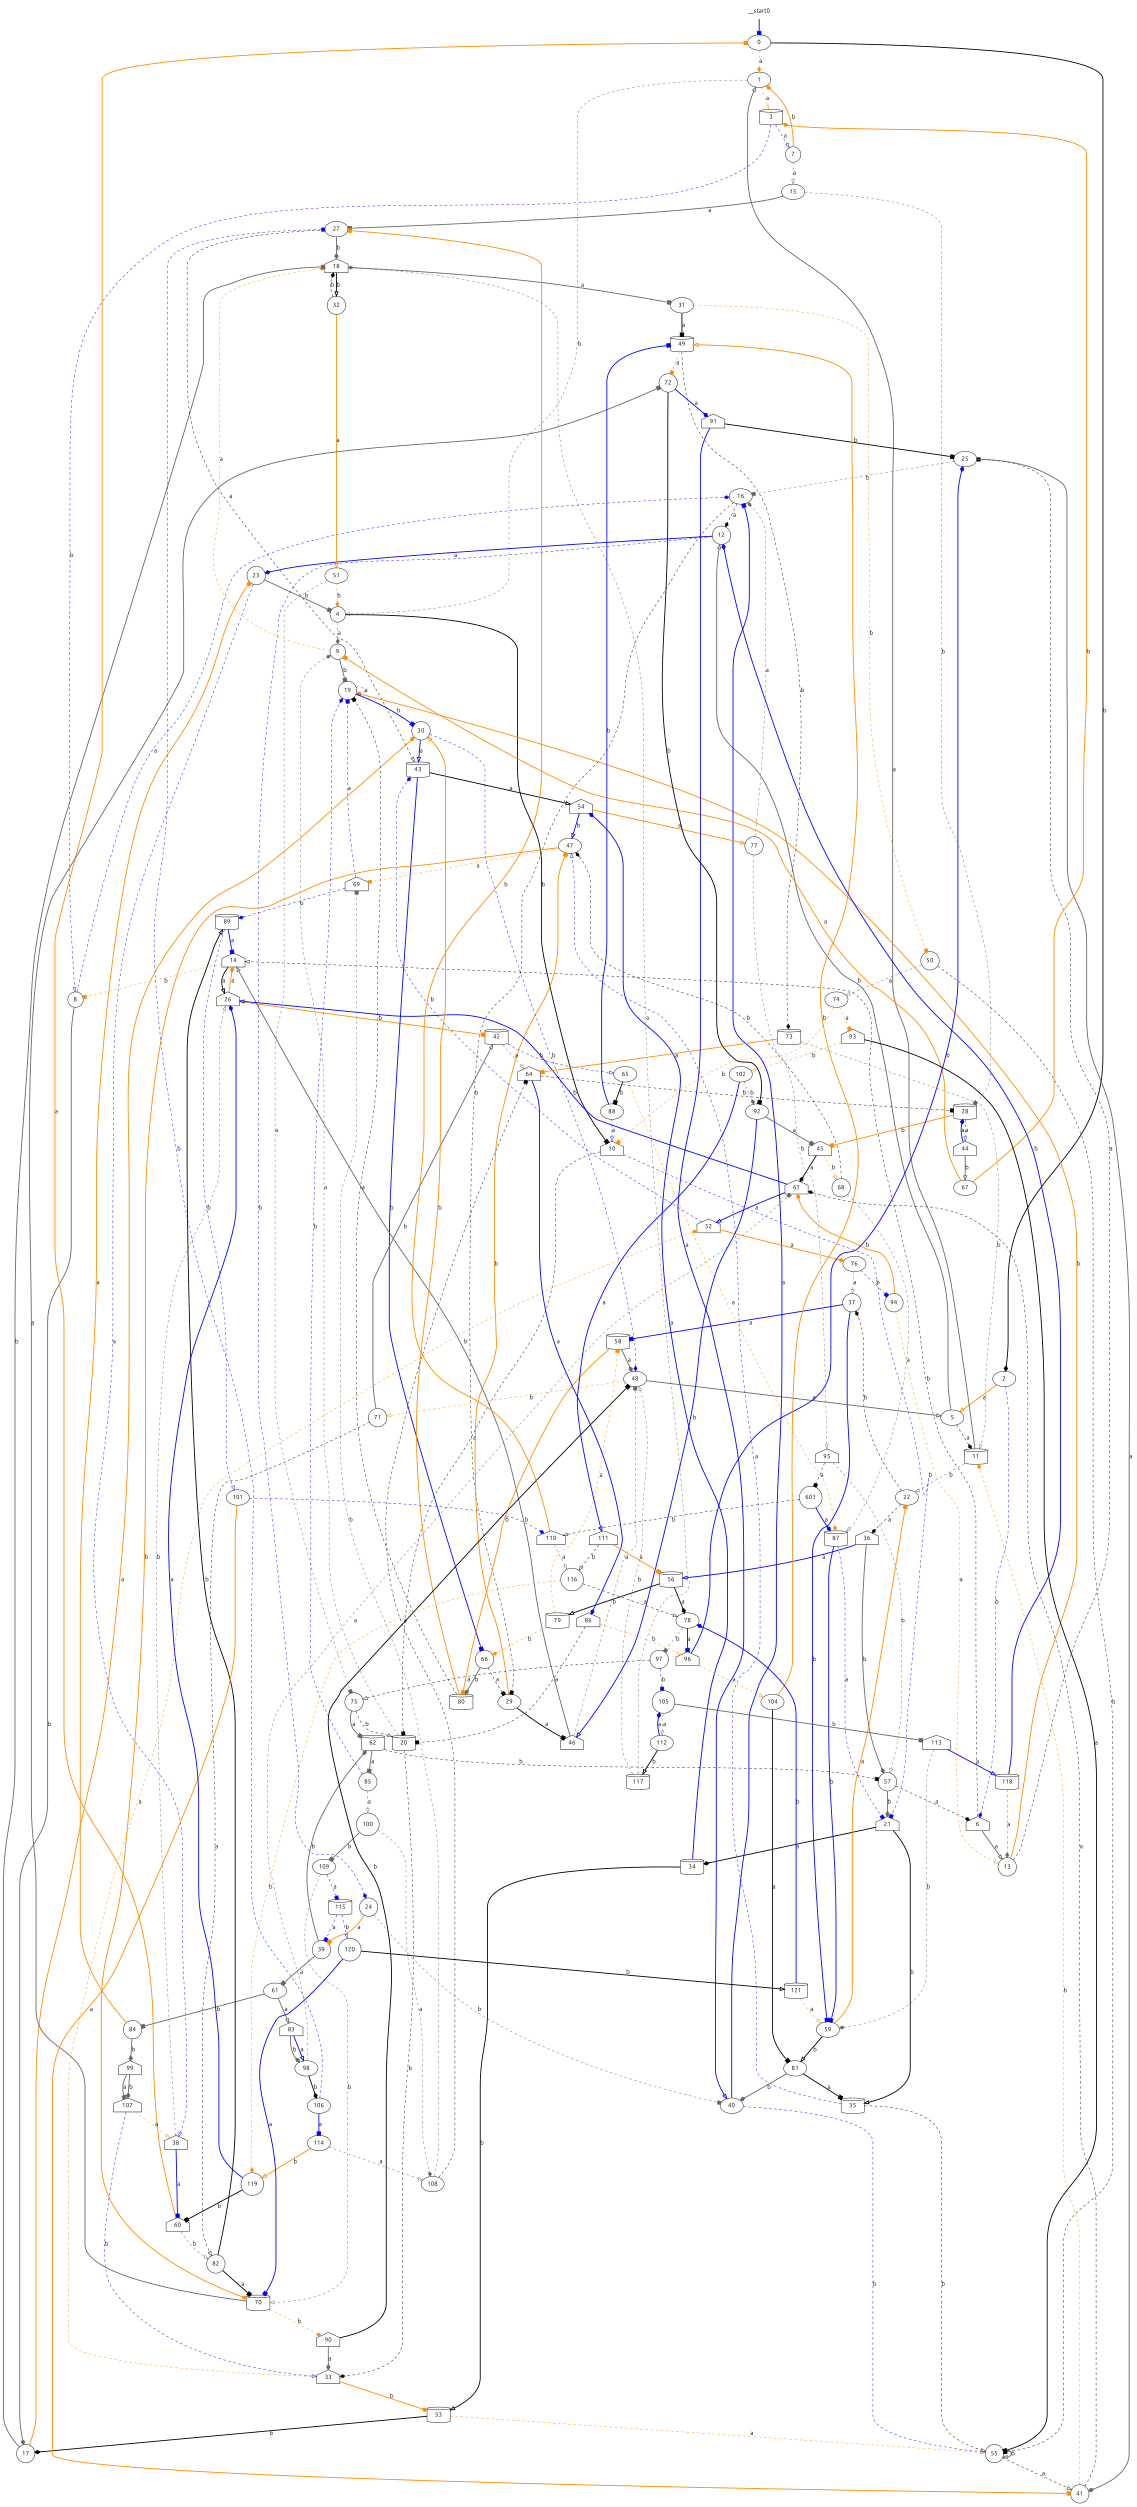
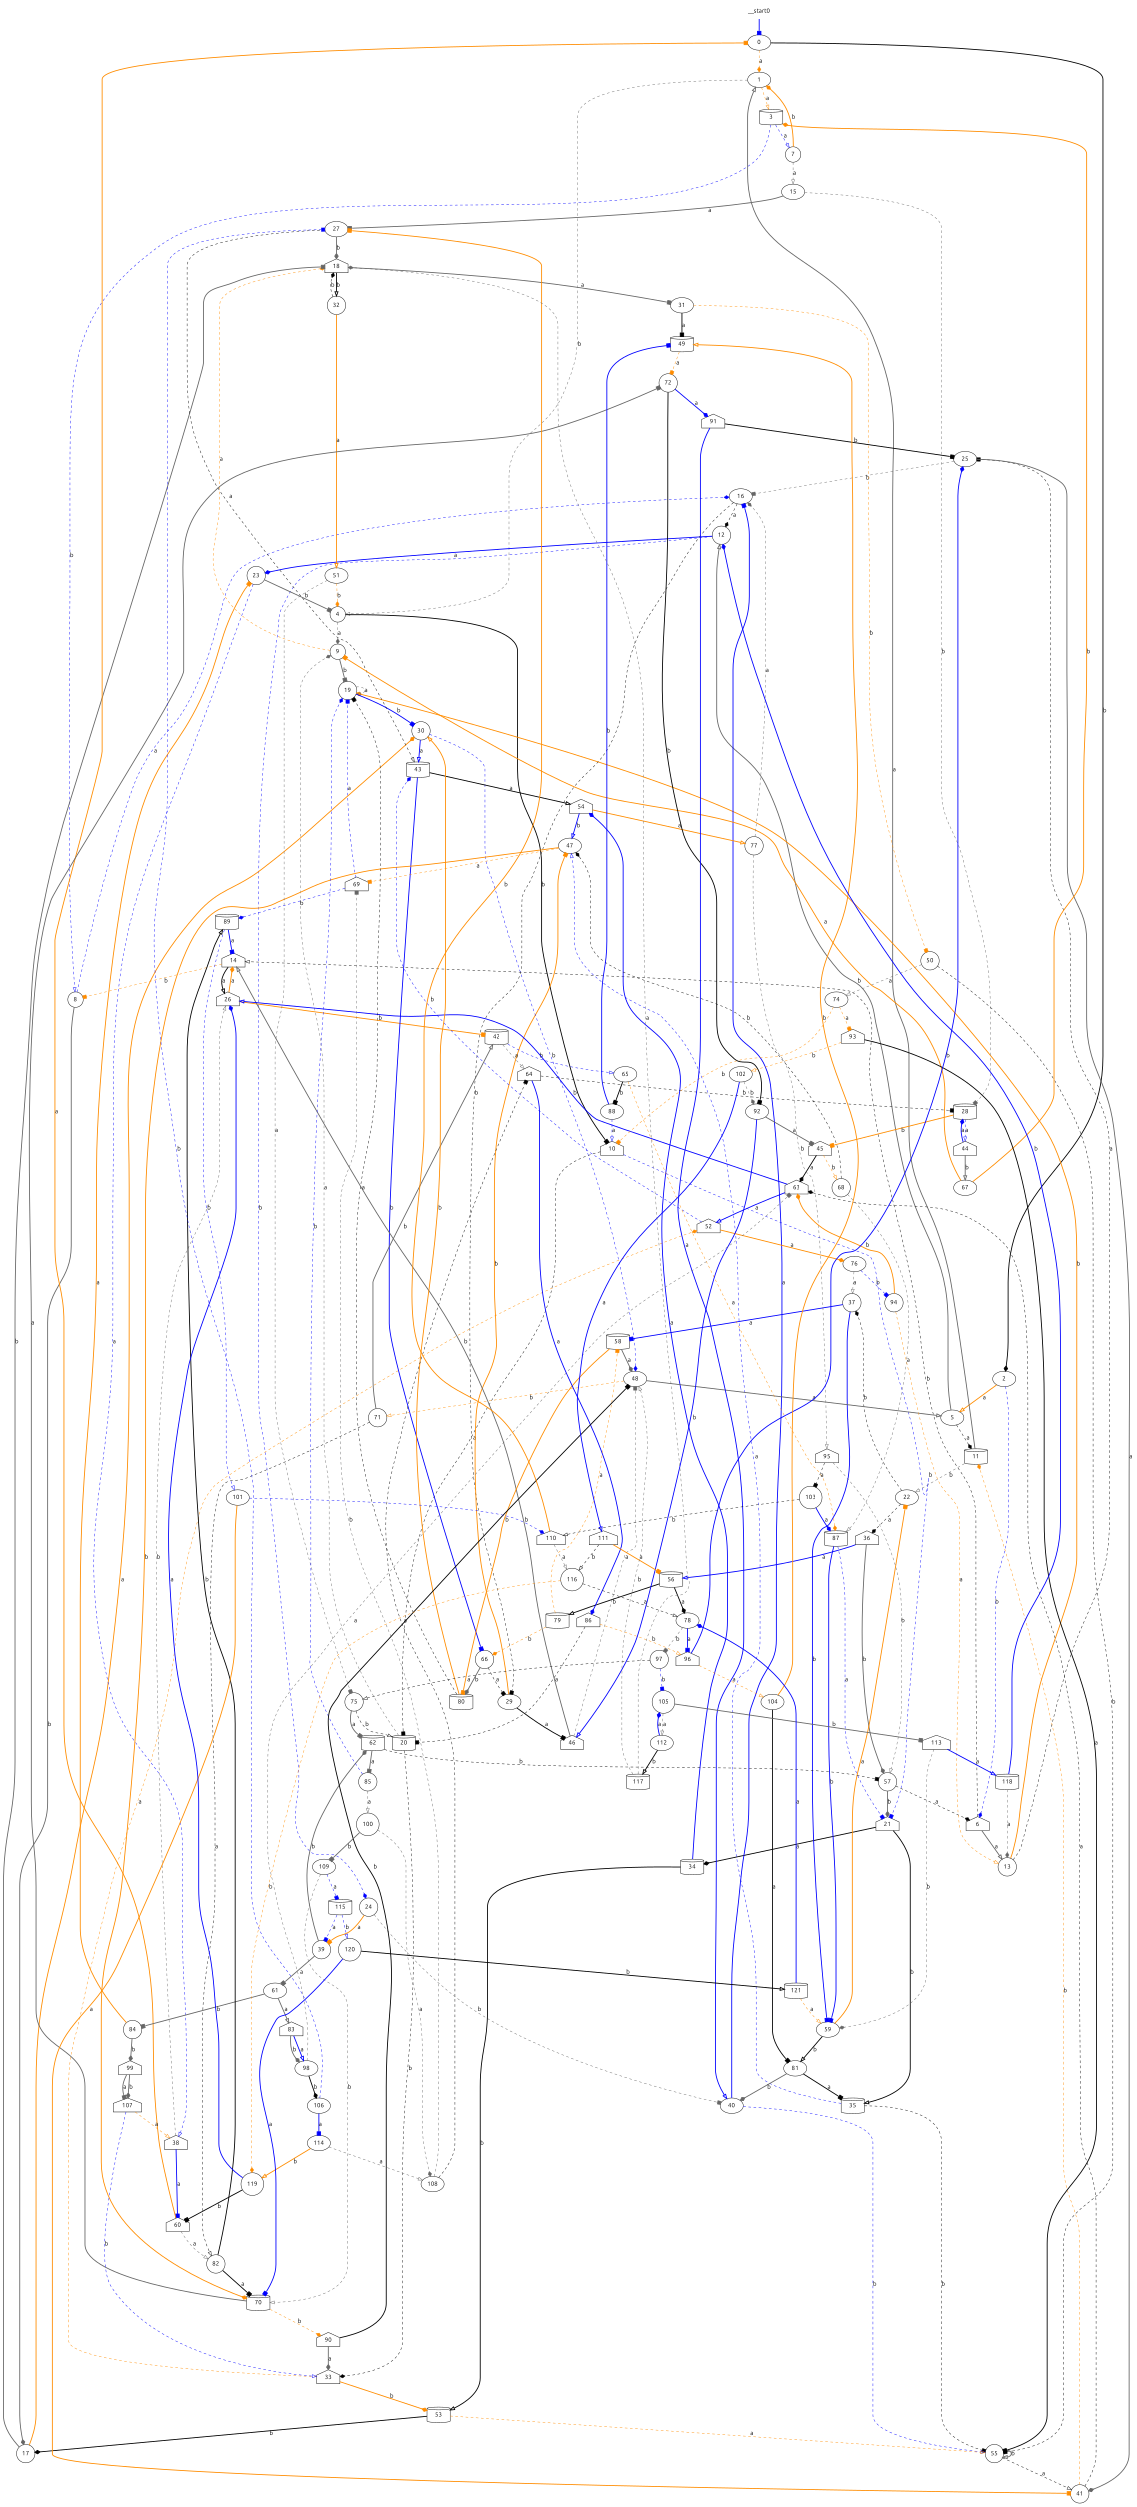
  digraph {
    fontname=Ubuntu
    node [fontname=Ubuntu shape=circle]
    edge [arrowhead=box color=gray40 fontname=Ubuntu style=bold]
    __start0 [shape=none]
    0 [shape=ellipse]
    1 [shape=ellipse]
    2 [shape=ellipse]
    3 [shape=cylinder]
    4
    5 [shape=ellipse]
    6 [shape=house]
    7
    8
    9
    10 [shape=house]
    11 [shape=cylinder]
    12
    13
    14 [shape=house]
    15 [shape=ellipse]
    16 [shape=ellipse]
    17
    18 [shape=house]
    19
    20 [shape=cylinder]
    21 [shape=house]
    22 [shape=ellipse]
    23
    24
    25 [shape=ellipse]
    26 [shape=house]
    27 [shape=ellipse]
    28 [shape=cylinder]
    29 [shape=ellipse]
    30
    31 [shape=ellipse]
    32
    33 [shape=house]
    34 [shape=cylinder]
    35 [shape=cylinder]
    36 [shape=house]
    37
    38 [shape=house]
    39
    40 [shape=ellipse]
    41
    42 [shape=cylinder]
    43 [shape=cylinder]
    44 [shape=house]
    45 [shape=house]
    46 [shape=house]
    47 [shape=ellipse]
    48 [shape=ellipse]
    49 [shape=cylinder]
    50
    51 [shape=ellipse]
    52 [shape=house]
    53 [shape=cylinder]
    54 [shape=house]
    55
    56 [shape=cylinder]
    57
    58 [shape=cylinder]
    59 [shape=ellipse]
    60 [shape=house]
    61 [shape=ellipse]
    62 [shape=cylinder]
    63 [shape=house]
    64 [shape=house]
    65 [shape=ellipse]
    66
    67 [shape=ellipse]
    68
    69 [shape=house]
    70 [shape=cylinder]
    71
    72
-   73 [shape=cylinder]
    74 [shape=ellipse]
    75
    76 [shape=ellipse]
    77
    78 [shape=ellipse]
    79 [shape=cylinder]
    80 [shape=cylinder]
    81 [shape=ellipse]
    82
    83 [shape=house]
    84
    85
    86 [shape=house]
    87 [shape=cylinder]
    88 [shape=ellipse]
    89 [shape=cylinder]
    90 [shape=house]
    91 [shape=house]
    92 [shape=ellipse]
    93 [shape=house]
    94
    95 [shape=house]
    96 [shape=house]
    97
    98 [shape=ellipse]
    99 [shape=house]
    100
    101 [shape=ellipse]
    102 [shape=ellipse]
-   103 [label=603]
+   103
    104 [shape=ellipse]
    105
    106 [shape=ellipse]
    107 [shape=house]
    108 [shape=ellipse]
    109 [shape=ellipse]
    110 [shape=house]
    111 [shape=house]
    112 [shape=ellipse]
    113 [shape=house]
    114 [shape=ellipse]
    115 [shape=cylinder]
    116
    117 [shape=cylinder]
    118 [shape=cylinder]
    119
    120
    121 [shape=cylinder]
    __start0 -> 0 [color=blue]
    0 -> 1 [arrowhead=diamond color=darkorange label=a style=dashed]
    0 -> 2 [arrowhead=diamond color=black label=b]
    1 -> 3 [arrowhead=onormal color=darkorange label=a style=dashed]
    1 -> 4 [arrowhead=onormal label=b style=dashed]
    2 -> 5 [arrowhead=onormal color=darkorange label=a]
    2 -> 6 [arrowhead=diamond color=blue label=b style=dashed]
    3 -> 7 [arrowhead=onormal color=blue label=a style=dashed]
    3 -> 8 [arrowhead=onormal color=blue label=b style=dashed]
    4 -> 9 [arrowhead=diamond label=a style=dashed]
    4 -> 10 [color=black label=b]
    5 -> 11 [arrowhead=diamond color=black label=a style=dashed]
    5 -> 12 [arrowhead=onormal label=b]
    6 -> 13 [arrowhead=onormal label=a]
    6 -> 14 [arrowhead=onormal color=black label=b style=dashed]
    7 -> 1 [arrowhead=diamond color=darkorange label=b]
    7 -> 15 [arrowhead=onormal label=a style=dashed]
    8 -> 16 [arrowhead=diamond color=blue label=a style=dashed]
    8 -> 17 [arrowhead=diamond label=b]
    9 -> 18 [arrowhead=diamond color=darkorange label=a style=dashed]
    9 -> 19 [label=b]
    10 -> 20 [color=black label=a style=dashed]
    10 -> 21 [color=blue label=b style=dashed]
    11 -> 1 [arrowhead=onormal label=a]
    11 -> 22 [arrowhead=onormal label=b style=dashed]
    12 -> 23 [arrowhead=diamond color=blue label=a]
    12 -> 24 [arrowhead=diamond color=blue label=b style=dashed]
    13 -> 19 [arrowhead=diamond color=darkorange label=b]
    13 -> 25 [color=black label=a style=dashed]
    14 -> 8 [color=darkorange label=b style=dashed]
    14 -> 26 [arrowhead=onormal color=black label=a]
    15 -> 27 [label=a]
    15 -> 28 [label=b style=dashed]
    16 -> 12 [arrowhead=diamond color=black label=a style=dashed]
    16 -> 29 [color=black label=b style=dashed]
    17 -> 18 [label=b]
    17 -> 30 [arrowhead=diamond color=darkorange label=a]
    18 -> 31 [label=a]
    18 -> 32 [arrowhead=onormal color=black label=b]
    19 -> 19 [arrowhead=onormal label=a style=dashed]
    19 -> 30 [color=blue label=b]
    20 -> 9 [arrowhead=diamond label=a style=dashed]
    20 -> 33 [arrowhead=diamond color=black label=b style=dashed]
    21 -> 34 [arrowhead=diamond color=black label=a]
    21 -> 35 [arrowhead=onormal color=black label=b]
    22 -> 36 [arrowhead=diamond color=black label=a style=dashed]
    22 -> 37 [arrowhead=diamond color=black label=b style=dashed]
    23 -> 4 [label=b]
    23 -> 38 [arrowhead=onormal color=blue label=a style=dashed]
    24 -> 39 [color=darkorange label=a]
    24 -> 40 [label=b style=dashed]
    25 -> 16 [label=b style=dashed]
    25 -> 41 [arrowhead=diamond label=a]
    26 -> 14 [arrowhead=diamond color=darkorange label=a]
    26 -> 42 [color=darkorange label=b]
    27 -> 18 [arrowhead=diamond label=b]
    27 -> 43 [arrowhead=onormal color=black label=a style=dashed]
    28 -> 44 [arrowhead=onormal color=blue label=a style=dashed]
    28 -> 45 [color=darkorange label=b]
    29 -> 46 [color=black label=a]
    29 -> 47 [color=darkorange label=b]
    30 -> 43 [arrowhead=onormal color=blue label=a]
    30 -> 48 [arrowhead=diamond color=blue label=b style=dashed]
    31 -> 49 [color=black label=a]
    31 -> 50 [color=darkorange label=b style=dashed]
    32 -> 18 [arrowhead=diamond color=black label=b style=dashed]
    32 -> 51 [arrowhead=onormal color=darkorange label=a]
    33 -> 52 [arrowhead=diamond color=darkorange label=a style=dashed]
    33 -> 53 [arrowhead=diamond color=darkorange label=b]
    34 -> 53 [arrowhead=onormal color=black label=b]
    34 -> 54 [arrowhead=diamond color=blue label=a]
    35 -> 47 [arrowhead=onormal color=blue label=a style=dashed]
-   35 -> 55 [arrowhead=onormal color=black label=b style=dashed]
+   35 -> 55 [color=black label=b style=dashed]
    36 -> 56 [arrowhead=onormal color=blue label=a]
    36 -> 57 [arrowhead=diamond label=b]
    37 -> 58 [color=blue label=a]
    37 -> 59 [color=blue label=b]
    38 -> 26 [arrowhead=onormal label=b style=dashed]
    38 -> 60 [color=blue label=a]
    39 -> 61 [label=a]
    39 -> 62 [arrowhead=diamond label=b]
    40 -> 16 [color=blue label=a]
    40 -> 55 [arrowhead=onormal color=blue label=b style=dashed]
    41 -> 11 [arrowhead=diamond color=darkorange label=b style=dashed]
    41 -> 63 [arrowhead=diamond color=black label=a style=dashed]
    42 -> 64 [arrowhead=onormal label=a style=dashed]
    42 -> 65 [arrowhead=onormal color=blue label=b style=dashed]
    43 -> 54 [arrowhead=onormal color=black label=a]
    43 -> 66 [color=blue label=b]
    44 -> 28 [arrowhead=diamond color=blue label=a]
    44 -> 67 [arrowhead=onormal label=b]
    45 -> 63 [arrowhead=diamond color=black label=a]
    45 -> 68 [arrowhead=onormal color=darkorange label=b style=dashed]
    46 -> 14 [arrowhead=onormal label=b]
    46 -> 48 [label=a style=dashed]
    47 -> 69 [color=darkorange label=a style=dashed]
    47 -> 70 [arrowhead=diamond color=darkorange label=b]
    48 -> 5 [arrowhead=onormal label=a]
    48 -> 71 [arrowhead=onormal color=darkorange label=b style=dashed]
    49 -> 72 [color=darkorange label=a style=dashed]
-   49 -> 73 [arrowhead=diamond color=black label=b style=dashed]
    50 -> 55 [color=black label=b style=dashed]
    50 -> 74 [arrowhead=onormal label=a style=dashed]
    51 -> 4 [arrowhead=diamond color=darkorange label=b style=dashed]
    51 -> 75 [label=a style=dashed]
    52 -> 43 [arrowhead=diamond color=blue label=b style=dashed]
    52 -> 76 [arrowhead=diamond color=darkorange label=a]
    53 -> 17 [arrowhead=diamond color=black label=b]
    53 -> 55 [arrowhead=onormal color=darkorange label=a style=dashed]
    54 -> 47 [arrowhead=onormal color=blue label=b]
    54 -> 77 [arrowhead=onormal color=darkorange label=a]
    55 -> 41 [arrowhead=onormal color=black label=a style=dashed]
    55 -> 55 [arrowhead=onormal label=b]
    56 -> 78 [arrowhead=diamond color=black label=a]
    56 -> 79 [arrowhead=onormal color=black label=b]
    57 -> 6 [arrowhead=diamond color=black label=a style=dashed]
    57 -> 21 [arrowhead=diamond label=b]
    58 -> 48 [arrowhead=diamond label=a]
    58 -> 80 [color=darkorange label=b]
    59 -> 22 [color=darkorange label=a]
    59 -> 81 [arrowhead=onormal color=black label=b]
    60 -> 0 [color=darkorange label=a]
-   60 -> 82 [arrowhead=onormal label=b style=dashed]
+   60 -> 82 [arrowhead=onormal label=a style=dashed]
    61 -> 83 [arrowhead=onormal label=a]
    61 -> 84 [label=b]
    62 -> 57 [color=black label=b style=dashed]
    62 -> 85 [label=a]
    63 -> 26 [arrowhead=onormal color=blue label=b]
    63 -> 52 [arrowhead=onormal color=blue label=a]
    64 -> 28 [color=black label=b style=dashed]
    64 -> 86 [arrowhead=diamond color=blue label=a]
    65 -> 87 [arrowhead=diamond color=darkorange label=a style=dashed]
    65 -> 88 [color=black label=b]
    66 -> 29 [color=black label=a style=dashed]
    66 -> 80 [arrowhead=diamond label=b]
    67 -> 3 [arrowhead=diamond color=darkorange label=b]
    67 -> 9 [color=darkorange label=a]
    68 -> 47 [arrowhead=diamond color=black label=b style=dashed]
    68 -> 87 [arrowhead=onormal label=a style=dashed]
    69 -> 19 [color=blue label=a style=dashed]
    69 -> 89 [arrowhead=diamond color=blue label=b style=dashed]
    70 -> 72 [label=a]
    70 -> 90 [arrowhead=diamond color=darkorange label=b style=dashed]
    71 -> 42 [arrowhead=onormal label=b]
    71 -> 82 [arrowhead=onormal color=black label=a style=dashed]
    72 -> 91 [arrowhead=diamond color=blue label=a]
    72 -> 92 [color=black label=b]
-   73 -> 11 [arrowhead=onormal label=b style=dashed]
-   73 -> 64 [color=darkorange label=a]
    74 -> 10 [color=darkorange label=b style=dashed]
    74 -> 93 [color=darkorange label=a style=dashed]
    75 -> 20 [arrowhead=onormal color=black label=b style=dashed]
    75 -> 62 [label=a]
    76 -> 37 [arrowhead=onormal label=a style=dashed]
    76 -> 94 [color=blue label=b style=dashed]
    77 -> 16 [arrowhead=diamond label=a style=dashed]
    77 -> 95 [arrowhead=onormal label=b style=dashed]
    78 -> 96 [color=blue label=a]
    78 -> 97 [label=b style=dashed]
    79 -> 58 [color=darkorange label=a style=dashed]
    79 -> 66 [arrowhead=diamond color=darkorange label=b style=dashed]
    80 -> 19 [color=black label=a style=dashed]
    80 -> 30 [arrowhead=onormal color=darkorange label=b]
    81 -> 35 [color=black label=a]
    81 -> 40 [arrowhead=diamond label=b]
    82 -> 70 [color=black label=a]
    82 -> 89 [arrowhead=onormal color=black label=b]
    83 -> 98 [arrowhead=onormal color=blue label=a]
    83 -> 98 [arrowhead=diamond label=b]
    84 -> 23 [color=darkorange label=a]
    84 -> 99 [arrowhead=diamond label=b]
    85 -> 19 [arrowhead=diamond color=blue label=b style=dashed]
    85 -> 100 [arrowhead=onormal label=a style=dashed]
    86 -> 20 [color=black label=a style=dashed]
    86 -> 96 [arrowhead=onormal color=darkorange label=b style=dashed]
    87 -> 21 [color=blue label=a style=dashed]
    87 -> 59 [color=blue label=b]
    88 -> 10 [arrowhead=onormal color=blue label=a style=dashed]
    88 -> 49 [color=blue label=b]
    89 -> 14 [color=blue label=a]
    89 -> 101 [arrowhead=onormal color=blue label=b style=dashed]
    90 -> 33 [arrowhead=diamond label=a]
    90 -> 48 [color=black label=b]
    91 -> 25 [color=black label=b]
    91 -> 40 [arrowhead=onormal color=blue label=a]
    92 -> 45 [label=a]
    92 -> 46 [arrowhead=onormal color=blue label=b]
    93 -> 55 [color=black label=a]
    93 -> 102 [arrowhead=onormal color=darkorange label=b style=dashed]
    94 -> 13 [arrowhead=onormal color=darkorange label=a style=dashed]
    94 -> 63 [arrowhead=diamond color=darkorange label=b]
    95 -> 57 [arrowhead=onormal label=b style=dashed]
    95 -> 103 [color=black label=a style=dashed]
    96 -> 25 [arrowhead=diamond color=blue label=b]
    96 -> 104 [arrowhead=onormal color=darkorange label=a style=dashed]
    97 -> 75 [arrowhead=onormal color=black label=a style=dashed]
    97 -> 105 [color=blue label=b style=dashed]
    98 -> 63 [label=a style=dashed]
    98 -> 106 [arrowhead=diamond color=black label=b]
    99 -> 107 [label=a]
    99 -> 107 [arrowhead=diamond label=b]
    100 -> 108 [arrowhead=diamond label=a style=dashed]
    100 -> 109 [label=b]
    101 -> 41 [color=darkorange label=a]
    101 -> 110 [arrowhead=diamond color=blue label=b style=dashed]
    102 -> 92 [arrowhead=diamond label=b style=dashed]
    102 -> 111 [arrowhead=onormal color=blue label=a]
    103 -> 87 [arrowhead=diamond color=blue label=a]
    103 -> 110 [arrowhead=onormal color=black label=b style=dashed]
    104 -> 49 [arrowhead=onormal color=darkorange label=b]
    104 -> 81 [color=black label=a]
    105 -> 112 [arrowhead=onormal label=a style=dashed]
    105 -> 113 [label=b]
    106 -> 27 [color=blue label=b style=dashed]
    106 -> 114 [color=blue label=a]
    107 -> 33 [arrowhead=onormal color=blue label=b style=dashed]
    107 -> 38 [arrowhead=onormal color=darkorange label=a style=dashed]
    108 -> 64 [color=black label=a style=dashed]
    108 -> 69 [label=b style=dashed]
    109 -> 70 [arrowhead=onormal label=b style=dashed]
    109 -> 115 [color=blue label=a style=dashed]
    110 -> 27 [color=darkorange label=b]
    110 -> 116 [arrowhead=onormal label=a style=dashed]
    111 -> 56 [color=darkorange label=a]
    111 -> 116 [arrowhead=onormal color=black label=b style=dashed]
    112 -> 105 [arrowhead=diamond color=blue label=a]
    112 -> 117 [arrowhead=onormal color=black label=b]
    113 -> 59 [arrowhead=diamond label=b style=dashed]
    113 -> 118 [arrowhead=onormal color=blue label=a]
    114 -> 108 [arrowhead=onormal label=a style=dashed]
    114 -> 119 [arrowhead=onormal color=darkorange label=b]
    115 -> 39 [color=blue label=a style=dashed]
    115 -> 120 [arrowhead=onormal color=blue label=b style=dashed]
    116 -> 78 [arrowhead=onormal color=black label=a style=dashed]
    116 -> 119 [arrowhead=diamond color=darkorange label=b style=dashed]
    117 -> 18 [arrowhead=diamond label=a style=dashed]
    117 -> 48 [arrowhead=onormal label=b style=dashed]
    118 -> 12 [arrowhead=diamond color=blue label=b]
    118 -> 13 [arrowhead=diamond label=a style=dashed]
    119 -> 26 [arrowhead=diamond color=blue label=a]
    119 -> 60 [color=black label=b]
    120 -> 70 [color=blue label=a]
    120 -> 121 [arrowhead=onormal color=black label=b]
    121 -> 59 [arrowhead=onormal color=darkorange label=a style=dashed]
-   121 -> 78 [arrowhead=diamond color=blue label=b]
+   121 -> 78 [arrowhead=diamond color=blue label=a]
  }
